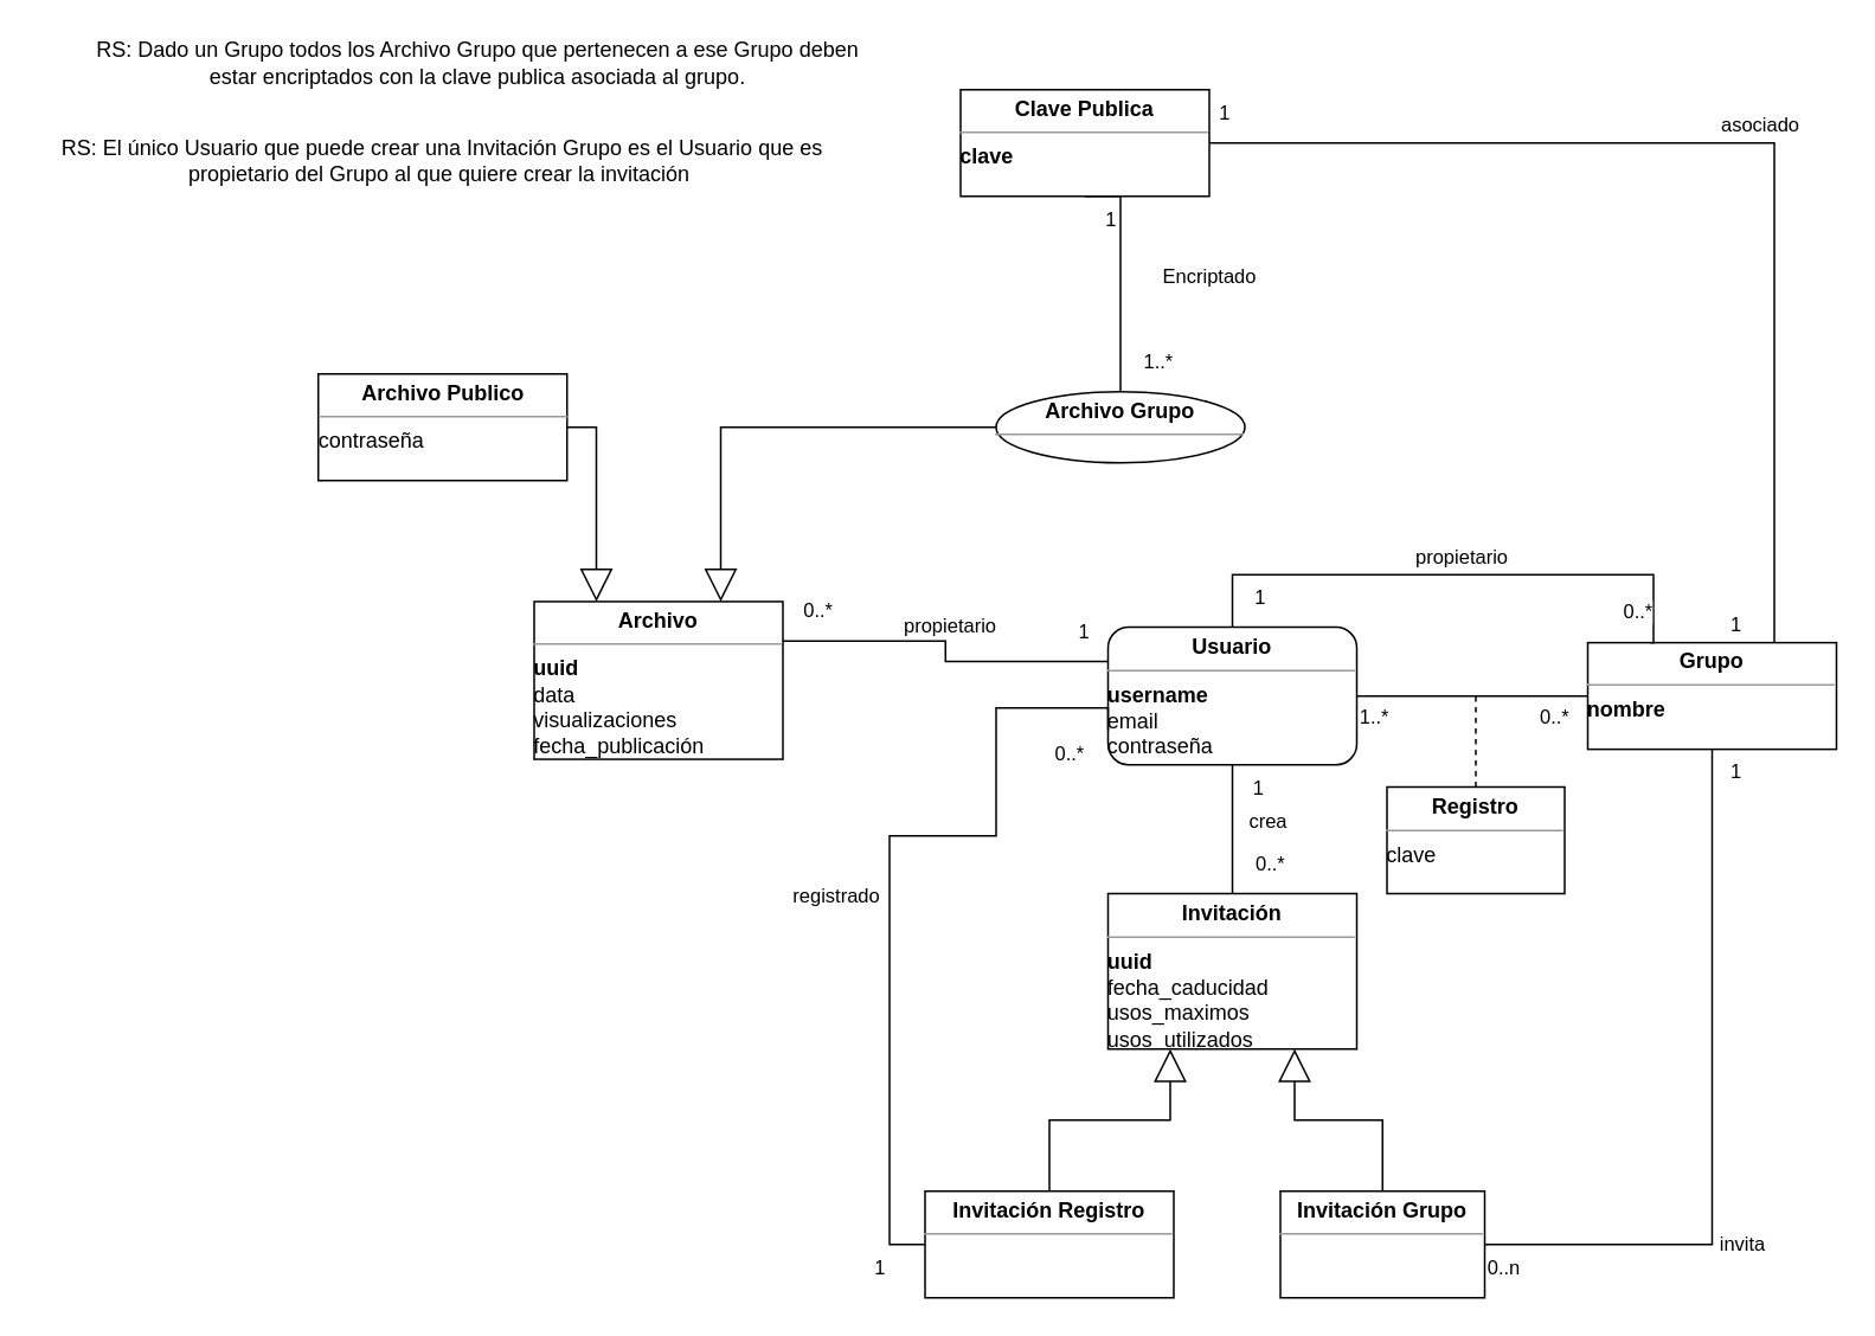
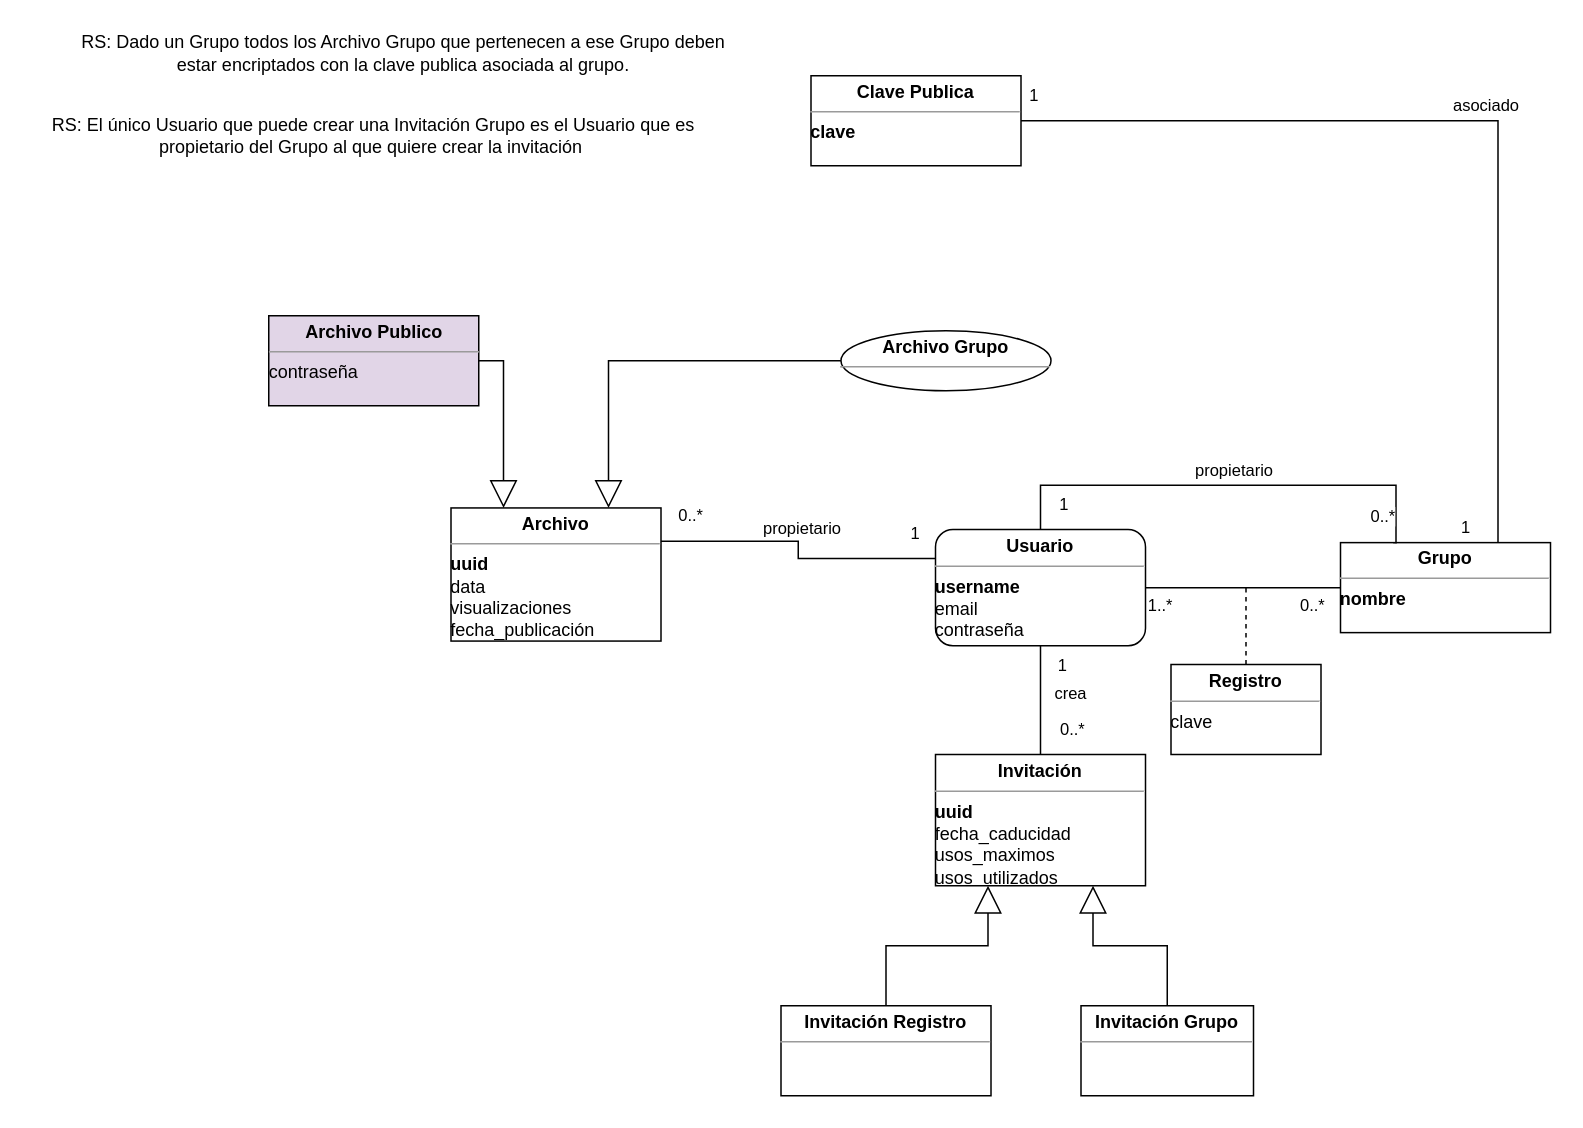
  <mxCell id="0" />
  <mxCell id="1" parent="0" />
  <mxCell id="2" value="&lt;br&gt;" style="endArrow=block;endSize=16;endFill=0;html=1;rounded=0;exitX=0.5;exitY=0;exitDx=0;exitDy=0;entryX=0.25;entryY=1;entryDx=0;entryDy=0;edgeStyle=orthogonalEdgeStyle;" parent="1" source="4" target="3" edge="1"><mxGeometry y="10" width="160" relative="1" as="geometry"><mxPoint x="863" y="532.5" as="sourcePoint" /><mxPoint x="753" y="532.5" as="targetPoint" /><mxPoint as="offset" /></mxGeometry></mxCell>
  <mxCell id="3" value="&lt;p style=&quot;margin: 0px ; margin-top: 4px ; text-align: center&quot;&gt;&lt;b&gt;Invitación&lt;/b&gt;&lt;/p&gt;&lt;hr size=&quot;1&quot;&gt;&lt;div style=&quot;height: 2px&quot;&gt;&lt;b&gt;uuid&lt;/b&gt;&lt;br&gt;fecha_caducidad&lt;br&gt;usos_maximos&lt;br&gt;usos_utilizados&lt;/div&gt;" style="verticalAlign=top;align=left;overflow=fill;fontSize=12;fontFamily=Helvetica;html=1;" parent="1" vertex="1"><mxGeometry x="623" y="502.5" width="140" height="87.5" as="geometry" /></mxCell>
  <mxCell id="4" value="&lt;p style=&quot;margin: 0px ; margin-top: 4px ; text-align: center&quot;&gt;&lt;b&gt;Invitación Registro&lt;/b&gt;&lt;/p&gt;&lt;hr size=&quot;1&quot;&gt;&lt;div style=&quot;height: 2px&quot;&gt;&lt;/div&gt;" style="verticalAlign=top;align=left;overflow=fill;fontSize=12;fontFamily=Helvetica;html=1;" parent="1" vertex="1"><mxGeometry x="520" y="670" width="140" height="60" as="geometry" /></mxCell>
  <mxCell id="5" value="&lt;p style=&quot;margin: 0px ; margin-top: 4px ; text-align: center&quot;&gt;&lt;b&gt;Invitación Grupo&lt;/b&gt;&lt;/p&gt;&lt;hr size=&quot;1&quot;&gt;&lt;div style=&quot;height: 2px&quot;&gt;&lt;/div&gt;" style="verticalAlign=top;align=left;overflow=fill;fontSize=12;fontFamily=Helvetica;html=1;" parent="1" vertex="1"><mxGeometry x="720" y="670" width="115" height="60" as="geometry" /></mxCell>
  <mxCell id="6" value="" style="endArrow=block;endSize=16;endFill=0;html=1;rounded=0;exitX=0.5;exitY=0;exitDx=0;exitDy=0;entryX=0.75;entryY=1;entryDx=0;entryDy=0;edgeStyle=orthogonalEdgeStyle;" parent="1" source="5" target="3" edge="1"><mxGeometry width="160" relative="1" as="geometry"><mxPoint x="813" y="802.5" as="sourcePoint" /><mxPoint x="973" y="802.5" as="targetPoint" /></mxGeometry></mxCell>
  <mxCell id="7" value="&lt;p style=&quot;margin: 0px ; margin-top: 4px ; text-align: center&quot;&gt;&lt;b&gt;Usuario&lt;/b&gt;&lt;/p&gt;&lt;hr size=&quot;1&quot;&gt;&lt;div style=&quot;height: 2px&quot;&gt;&lt;b&gt;username&lt;br&gt;&lt;/b&gt;email&lt;br&gt;contraseña&lt;br&gt;&lt;/div&gt;" style="verticalAlign=top;align=left;overflow=fill;fontSize=12;fontFamily=Helvetica;html=1;rounded=1;" parent="1" vertex="1"><mxGeometry x="623" y="352.5" width="140" height="77.5" as="geometry" /></mxCell>
  <mxCell id="8" value="crea" style="endArrow=none;html=1;endSize=12;startArrow=none;startSize=14;startFill=0;edgeStyle=orthogonalEdgeStyle;rounded=0;entryX=0.5;entryY=0;entryDx=0;entryDy=0;endFill=0;exitX=0.5;exitY=1;exitDx=0;exitDy=0;" parent="1" source="7" target="3" edge="1"><mxGeometry x="-0.111" y="20" relative="1" as="geometry"><mxPoint x="713" y="522.5" as="sourcePoint" /><mxPoint x="733" y="492.5" as="targetPoint" /><mxPoint as="offset" /></mxGeometry></mxCell>
  <mxCell id="9" value="1" style="edgeLabel;resizable=0;html=1;align=left;verticalAlign=top;" parent="8" connectable="0" vertex="1"><mxGeometry x="-1" relative="1" as="geometry"><mxPoint x="10" as="offset" /></mxGeometry></mxCell>
  <mxCell id="10" value="0..*" style="edgeLabel;resizable=0;html=1;align=right;verticalAlign=top;" parent="8" connectable="0" vertex="1"><mxGeometry x="1" relative="1" as="geometry"><mxPoint x="30" y="-30" as="offset" /></mxGeometry></mxCell>
  <mxCell id="11" value="&lt;p style=&quot;margin: 0px ; margin-top: 4px ; text-align: center&quot;&gt;&lt;b&gt;Archivo&lt;/b&gt;&lt;/p&gt;&lt;hr size=&quot;1&quot;&gt;&lt;div style=&quot;height: 2px ; line-height: 1.2&quot;&gt;&lt;b&gt;uuid&lt;/b&gt;&lt;br&gt;data&lt;br&gt;visualizaciones&lt;br&gt;fecha_publicación&lt;br&gt;&lt;/div&gt;" style="verticalAlign=top;align=left;overflow=fill;fontSize=12;fontFamily=Helvetica;html=1;" parent="1" vertex="1"><mxGeometry x="300" y="338.13" width="140" height="88.75" as="geometry" /></mxCell>
  <mxCell id="12" value="propietario" style="endArrow=none;html=1;endSize=12;startArrow=none;startSize=14;startFill=0;edgeStyle=orthogonalEdgeStyle;rounded=0;endFill=0;exitX=1;exitY=0.25;exitDx=0;exitDy=0;entryX=0;entryY=0.25;entryDx=0;entryDy=0;" parent="1" source="11" target="7" edge="1"><mxGeometry x="0.091" y="20" relative="1" as="geometry"><mxPoint x="703" y="422.5" as="sourcePoint" /><mxPoint x="593" y="442.5" as="targetPoint" /><mxPoint as="offset" /></mxGeometry></mxCell>
  <mxCell id="13" value="0..*" style="edgeLabel;resizable=0;html=1;align=left;verticalAlign=top;" parent="12" connectable="0" vertex="1"><mxGeometry x="-1" relative="1" as="geometry"><mxPoint x="10" y="-30" as="offset" /></mxGeometry></mxCell>
  <mxCell id="14" value="1" style="edgeLabel;resizable=0;html=1;align=right;verticalAlign=top;" parent="12" connectable="0" vertex="1"><mxGeometry x="1" relative="1" as="geometry"><mxPoint x="-10" y="-30" as="offset" /></mxGeometry></mxCell>
  <mxCell id="15" value="&lt;p style=&quot;margin: 0px ; margin-top: 4px ; text-align: center&quot;&gt;&lt;b&gt;Grupo&lt;/b&gt;&lt;/p&gt;&lt;hr size=&quot;1&quot;&gt;&lt;div style=&quot;height: 2px&quot;&gt;&lt;b&gt;nombre&lt;/b&gt;&lt;br&gt;&lt;br&gt;&lt;/div&gt;&lt;div style=&quot;height: 2px&quot;&gt;&lt;b&gt;&lt;br&gt;&lt;/b&gt;&lt;/div&gt;" style="verticalAlign=top;align=left;overflow=fill;fontSize=12;fontFamily=Helvetica;html=1;" parent="1" vertex="1"><mxGeometry x="893" y="361.25" width="140" height="60" as="geometry" /></mxCell>
  <mxCell id="16" value="" style="endArrow=none;html=1;endSize=12;startArrow=none;startSize=14;startFill=0;edgeStyle=orthogonalEdgeStyle;rounded=0;endFill=0;exitX=1;exitY=0.5;exitDx=0;exitDy=0;entryX=0;entryY=0.5;entryDx=0;entryDy=0;" parent="1" source="7" target="15" edge="1"><mxGeometry x="0.077" y="20" relative="1" as="geometry"><mxPoint x="780" y="430" as="sourcePoint" /><mxPoint x="880" y="430" as="targetPoint" /><mxPoint as="offset" /></mxGeometry></mxCell>
  <mxCell id="17" value="1..*" style="edgeLabel;resizable=0;html=1;align=left;verticalAlign=top;" parent="16" connectable="0" vertex="1"><mxGeometry x="-1" relative="1" as="geometry"><mxPoint y="-1" as="offset" /></mxGeometry></mxCell>
  <mxCell id="18" value="0..*" style="edgeLabel;resizable=0;html=1;align=right;verticalAlign=top;" parent="16" connectable="0" vertex="1"><mxGeometry x="1" relative="1" as="geometry"><mxPoint x="-10" y="-1" as="offset" /></mxGeometry></mxCell>
  <mxCell id="19" value="propietario" style="endArrow=none;html=1;endSize=12;startArrow=none;startSize=14;startFill=0;edgeStyle=orthogonalEdgeStyle;rounded=0;exitX=0.5;exitY=0;exitDx=0;exitDy=0;endFill=0;entryX=0.25;entryY=0;entryDx=0;entryDy=0;" parent="1" source="7" target="15" edge="1"><mxGeometry x="0.03" y="10" relative="1" as="geometry"><mxPoint x="683" y="302.5" as="sourcePoint" /><mxPoint x="980" y="330" as="targetPoint" /><Array as="points"><mxPoint x="693" y="323" /><mxPoint x="930" y="323" /><mxPoint x="930" y="361" /></Array><mxPoint as="offset" /></mxGeometry></mxCell>
  <mxCell id="20" value="1" style="edgeLabel;resizable=0;html=1;align=left;verticalAlign=top;" parent="19" connectable="0" vertex="1"><mxGeometry x="-1" relative="1" as="geometry"><mxPoint x="11" y="-30" as="offset" /></mxGeometry></mxCell>
  <mxCell id="21" value="0..*" style="edgeLabel;resizable=0;html=1;align=right;verticalAlign=top;" parent="19" connectable="0" vertex="1"><mxGeometry x="1" relative="1" as="geometry"><mxPoint x="2" y="-30" as="offset" /></mxGeometry></mxCell>
  <mxCell id="22" value="&lt;p style=&quot;margin: 0px ; margin-top: 4px ; text-align: center&quot;&gt;&lt;b&gt;Archivo Grupo&lt;/b&gt;&lt;/p&gt;&lt;hr size=&quot;1&quot;&gt;&lt;div style=&quot;height: 2px ; line-height: 1.2&quot;&gt;&lt;br&gt;&lt;/div&gt;" style="ellipse;verticalAlign=top;align=left;overflow=fill;fontSize=12;fontFamily=Helvetica;html=1;" parent="1" vertex="1"><mxGeometry x="560" y="220" width="140" height="40" as="geometry" /></mxCell>
  <mxCell id="23" value="" style="endArrow=block;endSize=16;endFill=0;html=1;rounded=0;entryX=0.75;entryY=0;entryDx=0;entryDy=0;exitX=0;exitY=0.5;exitDx=0;exitDy=0;edgeStyle=orthogonalEdgeStyle;" parent="1" source="22" target="11" edge="1"><mxGeometry width="160" relative="1" as="geometry"><mxPoint x="400" y="510" as="sourcePoint" /><mxPoint x="560" y="510" as="targetPoint" /></mxGeometry></mxCell>
- <mxCell id="24" value="&lt;p style=&quot;margin: 0px ; margin-top: 4px ; text-align: center&quot;&gt;&lt;b&gt;Archivo Publico&lt;/b&gt;&lt;/p&gt;&lt;hr size=&quot;1&quot;&gt;&lt;div style=&quot;height: 2px ; line-height: 1.2&quot;&gt;&lt;div style=&quot;height: 2px ; line-height: 1.2&quot;&gt;&lt;span&gt;contraseña&lt;/span&gt;&lt;/div&gt;&lt;/div&gt;" style="verticalAlign=top;align=left;overflow=fill;fontSize=12;fontFamily=Helvetica;html=1;" parent="1" vertex="1"><mxGeometry x="178.5" y="210" width="140" height="60" as="geometry" /></mxCell>
+ <mxCell id="24" value="&lt;p style=&quot;margin: 0px ; margin-top: 4px ; text-align: center&quot;&gt;&lt;b&gt;Archivo Publico&lt;/b&gt;&lt;/p&gt;&lt;hr size=&quot;1&quot;&gt;&lt;div style=&quot;height: 2px ; line-height: 1.2&quot;&gt;&lt;div style=&quot;height: 2px ; line-height: 1.2&quot;&gt;&lt;span&gt;contraseña&lt;/span&gt;&lt;/div&gt;&lt;/div&gt;" style="verticalAlign=top;align=left;overflow=fill;fontSize=12;fontFamily=Helvetica;html=1;fillColor=#e1d5e7;" parent="1" vertex="1"><mxGeometry x="178.5" y="210" width="140" height="60" as="geometry" /></mxCell>
  <mxCell id="25" value="" style="endArrow=block;endSize=16;endFill=0;html=1;rounded=0;entryX=0.25;entryY=0;entryDx=0;entryDy=0;exitX=1;exitY=0.5;exitDx=0;exitDy=0;edgeStyle=orthogonalEdgeStyle;" parent="1" source="24" target="11" edge="1"><mxGeometry width="160" relative="1" as="geometry"><mxPoint x="570" y="250" as="sourcePoint" /><mxPoint x="488" y="342.5" as="targetPoint" /></mxGeometry></mxCell>
  <mxCell id="26" value="&lt;p style=&quot;margin: 0px ; margin-top: 4px ; text-align: center&quot;&gt;&lt;b&gt;Clave Publica&lt;/b&gt;&lt;/p&gt;&lt;hr size=&quot;1&quot;&gt;&lt;div style=&quot;height: 2px ; line-height: 1.2&quot;&gt;&lt;b&gt;clave&lt;/b&gt;&lt;/div&gt;" style="verticalAlign=top;align=left;overflow=fill;fontSize=12;fontFamily=Helvetica;html=1;" parent="1" vertex="1"><mxGeometry x="540" y="50" width="140" height="60" as="geometry" /></mxCell>
- <mxCell id="27" value="Encriptado" style="endArrow=none;html=1;endSize=12;startArrow=none;startSize=14;startFill=0;edgeStyle=orthogonalEdgeStyle;rounded=0;entryX=0.5;entryY=0;entryDx=0;entryDy=0;exitX=0.5;exitY=1;exitDx=0;exitDy=0;endFill=0;" parent="1" source="26" target="22" edge="1"><mxGeometry y="50" relative="1" as="geometry"><mxPoint x="280" y="120" as="sourcePoint" /><mxPoint x="440" y="120" as="targetPoint" /><Array as="points"><mxPoint x="630" y="150" /><mxPoint x="630" y="150" /></Array><mxPoint as="offset" /></mxGeometry></mxCell>
- <mxCell id="28" value="1" style="edgeLabel;resizable=0;html=1;align=left;verticalAlign=top;" parent="27" connectable="0" vertex="1"><mxGeometry x="-1" relative="1" as="geometry"><mxPoint x="10" as="offset" /></mxGeometry></mxCell>
- <mxCell id="29" value="1..*" style="edgeLabel;resizable=0;html=1;align=right;verticalAlign=top;" parent="27" connectable="0" vertex="1"><mxGeometry x="1" relative="1" as="geometry"><mxPoint x="30" y="-30" as="offset" /></mxGeometry></mxCell>
  <mxCell id="30" value="asociado" style="endArrow=none;html=1;endSize=12;startArrow=none;startSize=14;startFill=0;edgeStyle=orthogonalEdgeStyle;rounded=0;exitX=1;exitY=0.5;exitDx=0;exitDy=0;entryX=0.75;entryY=0;entryDx=0;entryDy=0;endFill=0;" parent="1" source="26" target="15" edge="1"><mxGeometry x="0.035" y="10" relative="1" as="geometry"><mxPoint x="890" y="90" as="sourcePoint" /><mxPoint x="1050" y="90" as="targetPoint" /><mxPoint as="offset" /></mxGeometry></mxCell>
  <mxCell id="31" value="1" style="edgeLabel;resizable=0;html=1;align=left;verticalAlign=top;" parent="30" connectable="0" vertex="1"><mxGeometry x="-1" relative="1" as="geometry"><mxPoint x="4" y="-30" as="offset" /></mxGeometry></mxCell>
  <mxCell id="32" value="1" style="edgeLabel;resizable=0;html=1;align=right;verticalAlign=top;" parent="30" connectable="0" vertex="1"><mxGeometry x="1" relative="1" as="geometry"><mxPoint x="-18" y="-23" as="offset" /></mxGeometry></mxCell>
  <mxCell id="33" value="RS: Dado un Grupo todos los Archivo Grupo que pertenecen a ese Grupo deben estar encriptados con la clave publica asociada al grupo." style="text;html=1;strokeColor=none;fillColor=none;align=center;verticalAlign=middle;whiteSpace=wrap;rounded=0;" parent="1" vertex="1"><mxGeometry x="40" y="20" width="457" height="30" as="geometry" /></mxCell>
- <mxCell id="34" value="invita" style="endArrow=none;html=1;endSize=12;startArrow=none;startSize=14;startFill=0;edgeStyle=orthogonalEdgeStyle;rounded=0;entryX=0.5;entryY=1;entryDx=0;entryDy=0;exitX=1;exitY=0.5;exitDx=0;exitDy=0;endFill=0;" parent="1" source="5" target="15" edge="1"><mxGeometry x="-0.37" y="-17" relative="1" as="geometry"><mxPoint x="610" y="400" as="sourcePoint" /><mxPoint x="770" y="400" as="targetPoint" /><mxPoint as="offset" /></mxGeometry></mxCell>
- <mxCell id="35" value="0..n" style="edgeLabel;resizable=0;html=1;align=left;verticalAlign=top;" parent="34" connectable="0" vertex="1"><mxGeometry x="-1" relative="1" as="geometry" /></mxCell>
- <mxCell id="36" value="1" style="edgeLabel;resizable=0;html=1;align=right;verticalAlign=top;" parent="34" connectable="0" vertex="1"><mxGeometry x="1" relative="1" as="geometry"><mxPoint x="17" as="offset" /></mxGeometry></mxCell>
- <mxCell id="37" value="registrado" style="endArrow=none;html=1;endSize=12;startArrow=none;startSize=14;startFill=0;edgeStyle=orthogonalEdgeStyle;rounded=0;entryX=0;entryY=0.75;entryDx=0;entryDy=0;exitX=0;exitY=0.5;exitDx=0;exitDy=0;endFill=0;" parent="1" source="4" target="7" edge="1"><mxGeometry x="-0.057" y="30" relative="1" as="geometry"><mxPoint x="340" y="630" as="sourcePoint" /><mxPoint x="500" y="630" as="targetPoint" /><Array as="points"><mxPoint x="500" y="700" /><mxPoint x="500" y="470" /><mxPoint x="560" y="470" /><mxPoint x="560" y="398" /></Array><mxPoint as="offset" /></mxGeometry></mxCell>
- <mxCell id="38" value="1" style="edgeLabel;resizable=0;html=1;align=left;verticalAlign=top;" parent="37" connectable="0" vertex="1"><mxGeometry x="-1" relative="1" as="geometry"><mxPoint x="-30" as="offset" /></mxGeometry></mxCell>
- <mxCell id="39" value="0..*" style="edgeLabel;resizable=0;html=1;align=right;verticalAlign=top;" parent="37" connectable="0" vertex="1"><mxGeometry x="1" relative="1" as="geometry"><mxPoint x="-13" as="offset" /></mxGeometry></mxCell>
  <mxCell id="40" value="RS: El único Usuario que puede crear una Invitación Grupo es el Usuario que es propietario del Grupo al que quiere crear la invitación&amp;nbsp;" style="text;html=1;strokeColor=none;fillColor=none;align=center;verticalAlign=middle;whiteSpace=wrap;rounded=0;" parent="1" vertex="1"><mxGeometry x="20" y="75" width="457" height="30" as="geometry" /></mxCell>
  <mxCell id="41" value="&lt;p style=&quot;margin: 0px ; margin-top: 4px ; text-align: center&quot;&gt;&lt;b&gt;Registro&lt;/b&gt;&lt;/p&gt;&lt;hr size=&quot;1&quot;&gt;&lt;div style=&quot;height: 2px&quot;&gt;clave&lt;br&gt;&lt;br&gt;&lt;/div&gt;&lt;div style=&quot;height: 2px&quot;&gt;&lt;b&gt;&lt;br&gt;&lt;/b&gt;&lt;/div&gt;" style="verticalAlign=top;align=left;overflow=fill;fontSize=12;fontFamily=Helvetica;html=1;" vertex="1" parent="1"><mxGeometry x="780" y="442.5" width="100" height="60" as="geometry" /></mxCell>
  <mxCell id="42" value="" style="html=1;verticalAlign=bottom;endArrow=none;dashed=1;endSize=8;rounded=0;exitX=0.5;exitY=0;exitDx=0;exitDy=0;endFill=0;" edge="1" parent="1" source="41"><mxGeometry x="-0.143" y="-20" relative="1" as="geometry"><mxPoint x="910" y="420" as="sourcePoint" /><mxPoint x="830" y="390" as="targetPoint" /><mxPoint as="offset" /></mxGeometry></mxCell>
